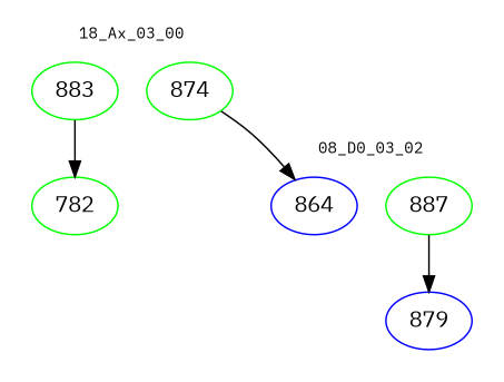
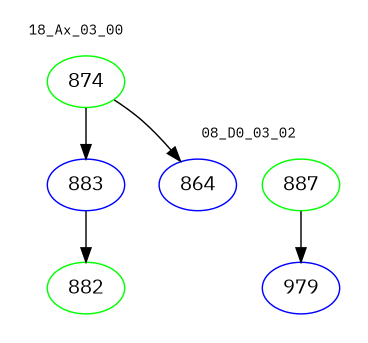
  digraph {
    fontname="IBM Plex Mono"
    node [color=green fontname="IBM Plex Mono"]
    edge [color=black fontname="IBM Plex Mono"]
    n1 [label=874]
-   n2 [label=883]
-   n3 [label=782]
+   n2 [color=blue label=883]
+   n3 [label=882]
    n4 [label=887]
-   n5 [color=blue label=879]
+   n5 [color=blue label=979]
    n6 [color=blue label=864]
    subgraph cluster_1 {
      color=white
      fontsize=10
      label="18_Ax_03_00"
      n1
      n2
      n3
    }
    subgraph cluster_2 {
      color=white
      fontsize=10
      label="08_D0_03_02"
      n4
      n5
      n6
    }
+   n1 -> n2
    n1 -> n6
    n2 -> n3
    n4 -> n5
  }
